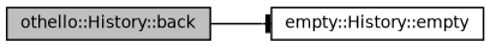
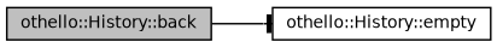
  digraph {
    rankdir=LR
    node [color=black fontname=Helvetica fontsize=10 shape=record style=filled]
    n1 [fillcolor=grey75 fontcolor=black height=0.2 label="othello::History::back" width=0.4]
-   n2 [fillcolor=white height=0.2 label="empty::History::empty" width=0.4]
+   n2 [fillcolor=white height=0.2 label="othello::History::empty" width=0.4]
    n1 -> n2 [color=black fontname=Helvetica fontsize=10 labelfontname=Helvetica labelfontsize=10 style=solid arrowhead=tee]
  }
